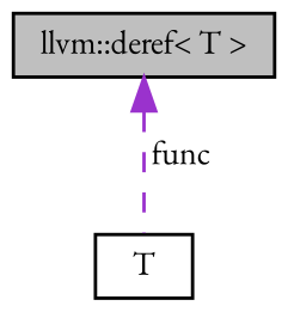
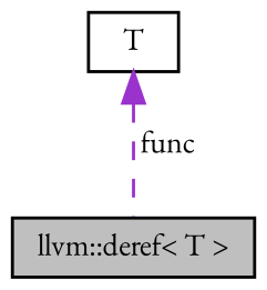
  digraph {
    fontname="EB Garamond"
    node [color=black fontname="EB Garamond" fontsize=10 shape=box]
    n1 [fillcolor=grey75 fontcolor=black height=0.2 label="llvm::deref\< T \>" style=filled width=0.4]
    n2 [height=0.2 label=T width=0.4]
-   n1 -> n2 [color=darkorchid3 dir=back fontname="EB Garamond" fontsize=10 label=" func" labelfontname=Helvetica labelfontsize=10 style=dashed]
+   n2 -> n1 [color=darkorchid3 dir=back fontname="EB Garamond" fontsize=10 label=" func" labelfontname=Helvetica labelfontsize=10 style=dashed]
  }
